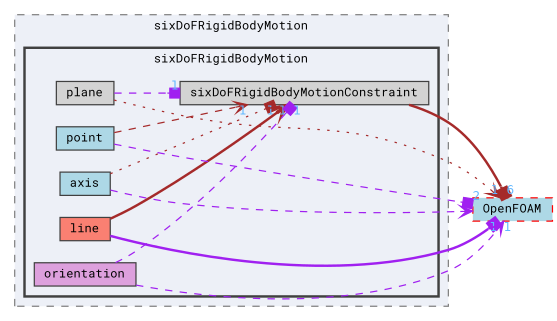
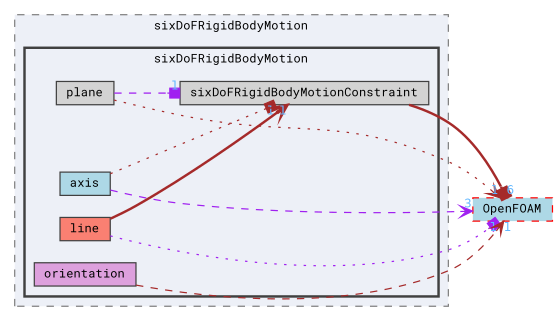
  digraph {
    compound=true
    fontname="Roboto Mono"
    rankdir=LR
    node [color=grey25 fillcolor=lightblue fontname="Roboto Mono" fontsize=10 shape=box style=filled]
    edge [arrowhead=box color=brown fontcolor=steelblue1 fontname="Roboto Mono" fontsize=10 headlabel=1 labeldistance=1.5 labelfontname=Helvetica labelfontsize=10 style=dashed]
    n1 [height=0.2 label=axis width=0.4]
    n2 [fillcolor=salmon height=0.2 label=line width=0.4]
    n3 [fillcolor=plum height=0.2 label=orientation width=0.4]
    n4 [fillcolor=lightgrey height=0.2 label=plane width=0.4]
-   n5 [height=0.2 label=point width=0.4]
    n6 [fillcolor=lightgrey height=0.2 label=sixDoFRigidBodyMotionConstraint width=0.4]
    n7 [color=red height=0.2 label=OpenFOAM style="filled,dashed" width=0.4]
    subgraph cluster_1 {
      bgcolor="#edf0f7"
      fontsize=10
      label=sixDoFRigidBodyMotion
      pencolor=grey50
      style="filled,dashed"
      subgraph cluster_2 {
        bgcolor="#edf0f7"
        fontsize=10
        label=sixDoFRigidBodyMotion
        pencolor=grey25
        style="filled,bold"
        n1
        n2
        n3
        n4
-       n5
        n6
      }
    }
    n1 -> n6 [style=dotted]
    n1 -> n7 [arrowhead=vee color=purple headlabel=3]
    n2 -> n6 [arrowhead=vee style=bold]
-   n2 -> n7 [color=purple style=bold]
-   n3 -> n6 [color=purple]
-   n3 -> n7 [arrowhead=vee color=purple]
+   n2 -> n7 [color=purple style=dotted]
+   n3 -> n7 [arrowhead=vee]
    n4 -> n6 [color=purple]
    n4 -> n7 [arrowhead=vee style=dotted]
-   n5 -> n6 [arrowhead=vee]
-   n5 -> n7 [color=purple headlabel=2]
    n6 -> n7 [headlabel=6 style=bold]
  }
